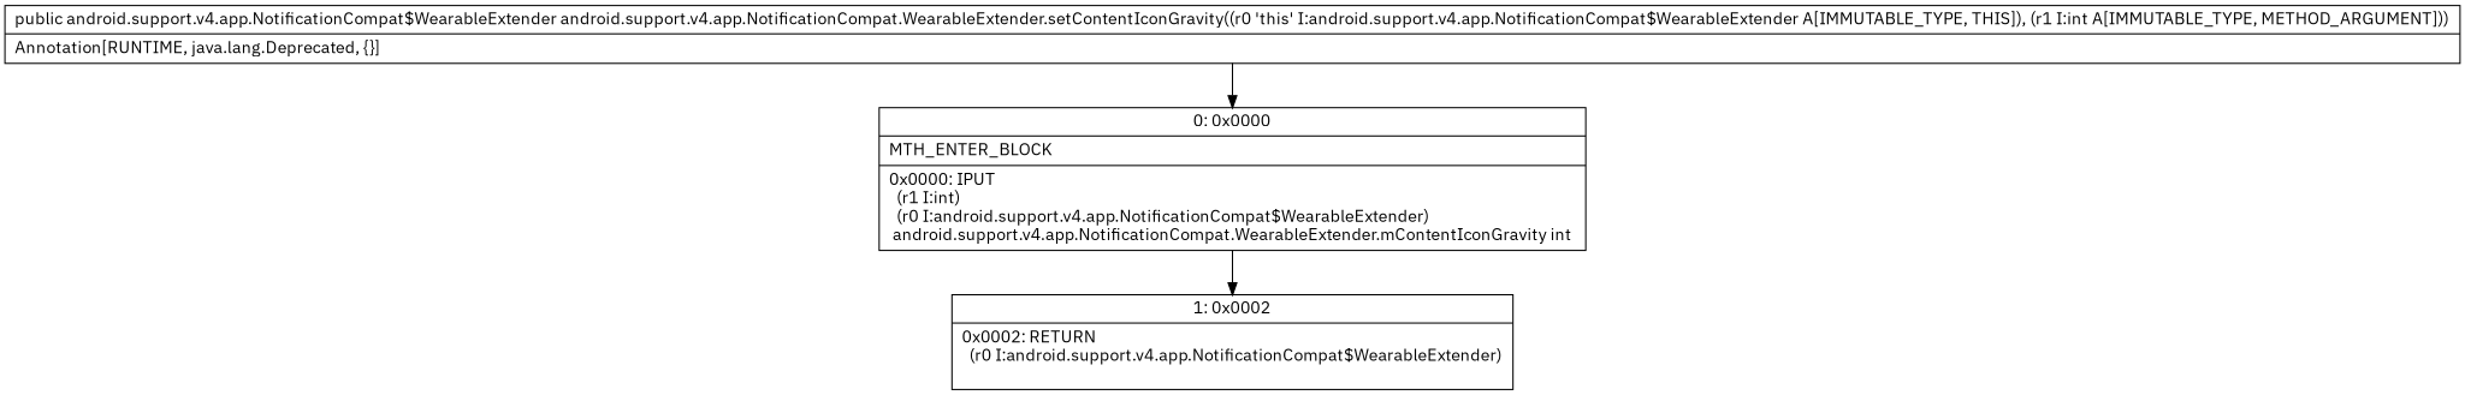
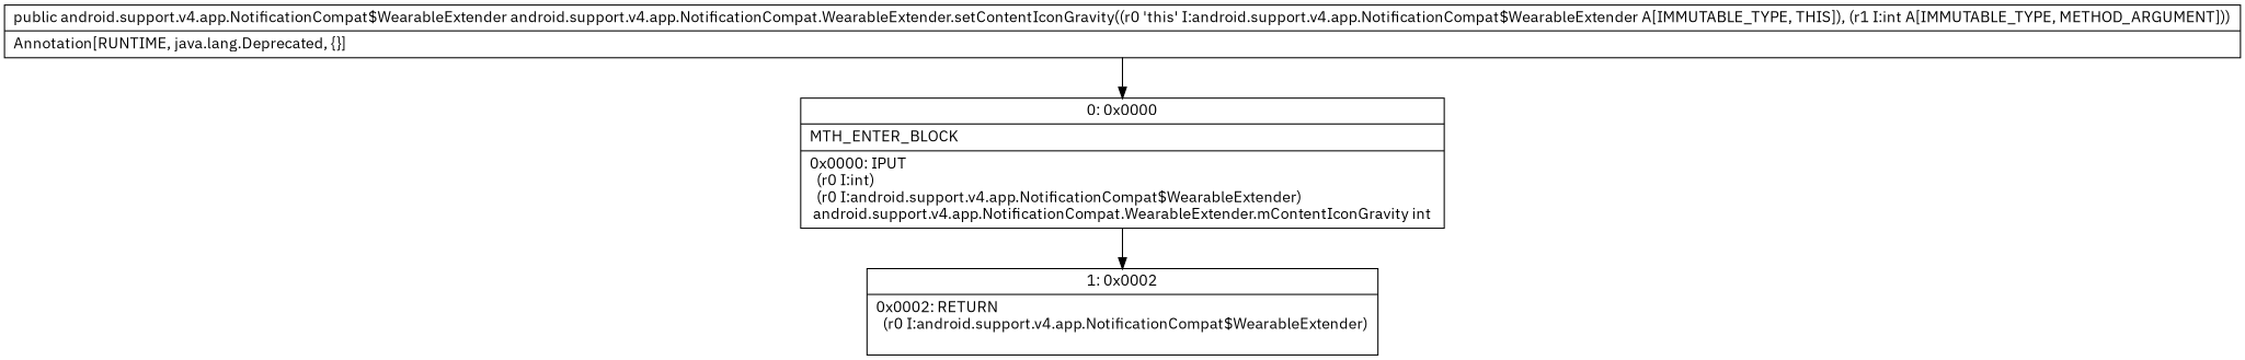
  digraph {
    fontname="IBM Plex Sans"
    node [shape=record fontname="IBM Plex Sans"]
    edge [fontname="IBM Plex Sans"]
-   n1 [label="{0\:\ 0x0000|MTH_ENTER_BLOCK\l|0x0000: IPUT  \l  (r1 I:int)\l  (r0 I:android.support.v4.app.NotificationCompat$WearableExtender)\l android.support.v4.app.NotificationCompat.WearableExtender.mContentIconGravity int \l}"]
+   n1 [label="{0\:\ 0x0000|MTH_ENTER_BLOCK\l|0x0000: IPUT  \l  (r0 I:int)\l  (r0 I:android.support.v4.app.NotificationCompat$WearableExtender)\l android.support.v4.app.NotificationCompat.WearableExtender.mContentIconGravity int \l}"]
    n2 [label="{1\:\ 0x0002|0x0002: RETURN  \l  (r0 I:android.support.v4.app.NotificationCompat$WearableExtender)\l \l}"]
    n3 [label="{public android.support.v4.app.NotificationCompat$WearableExtender android.support.v4.app.NotificationCompat.WearableExtender.setContentIconGravity((r0 'this' I:android.support.v4.app.NotificationCompat$WearableExtender A[IMMUTABLE_TYPE, THIS]), (r1 I:int A[IMMUTABLE_TYPE, METHOD_ARGUMENT]))  | Annotation[RUNTIME, java.lang.Deprecated, \{\}]\l}"]
    n1 -> n2
    n3 -> n1
  }
